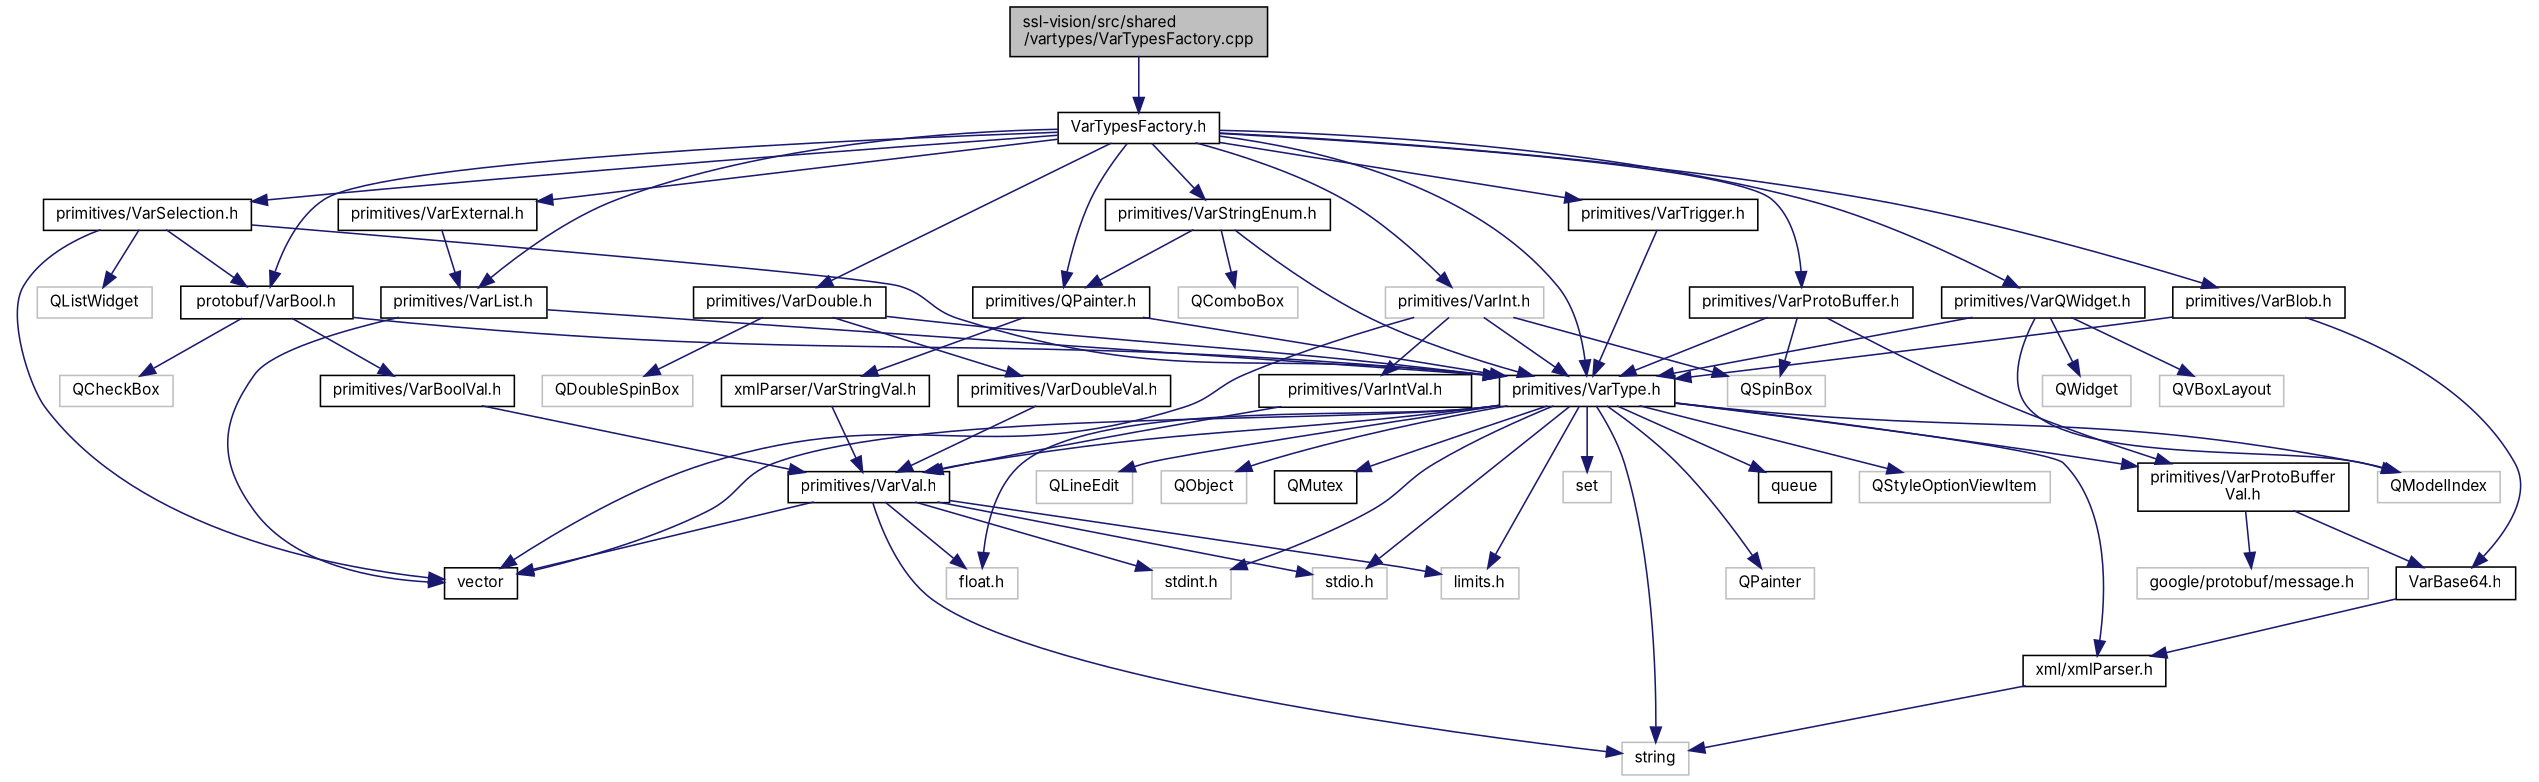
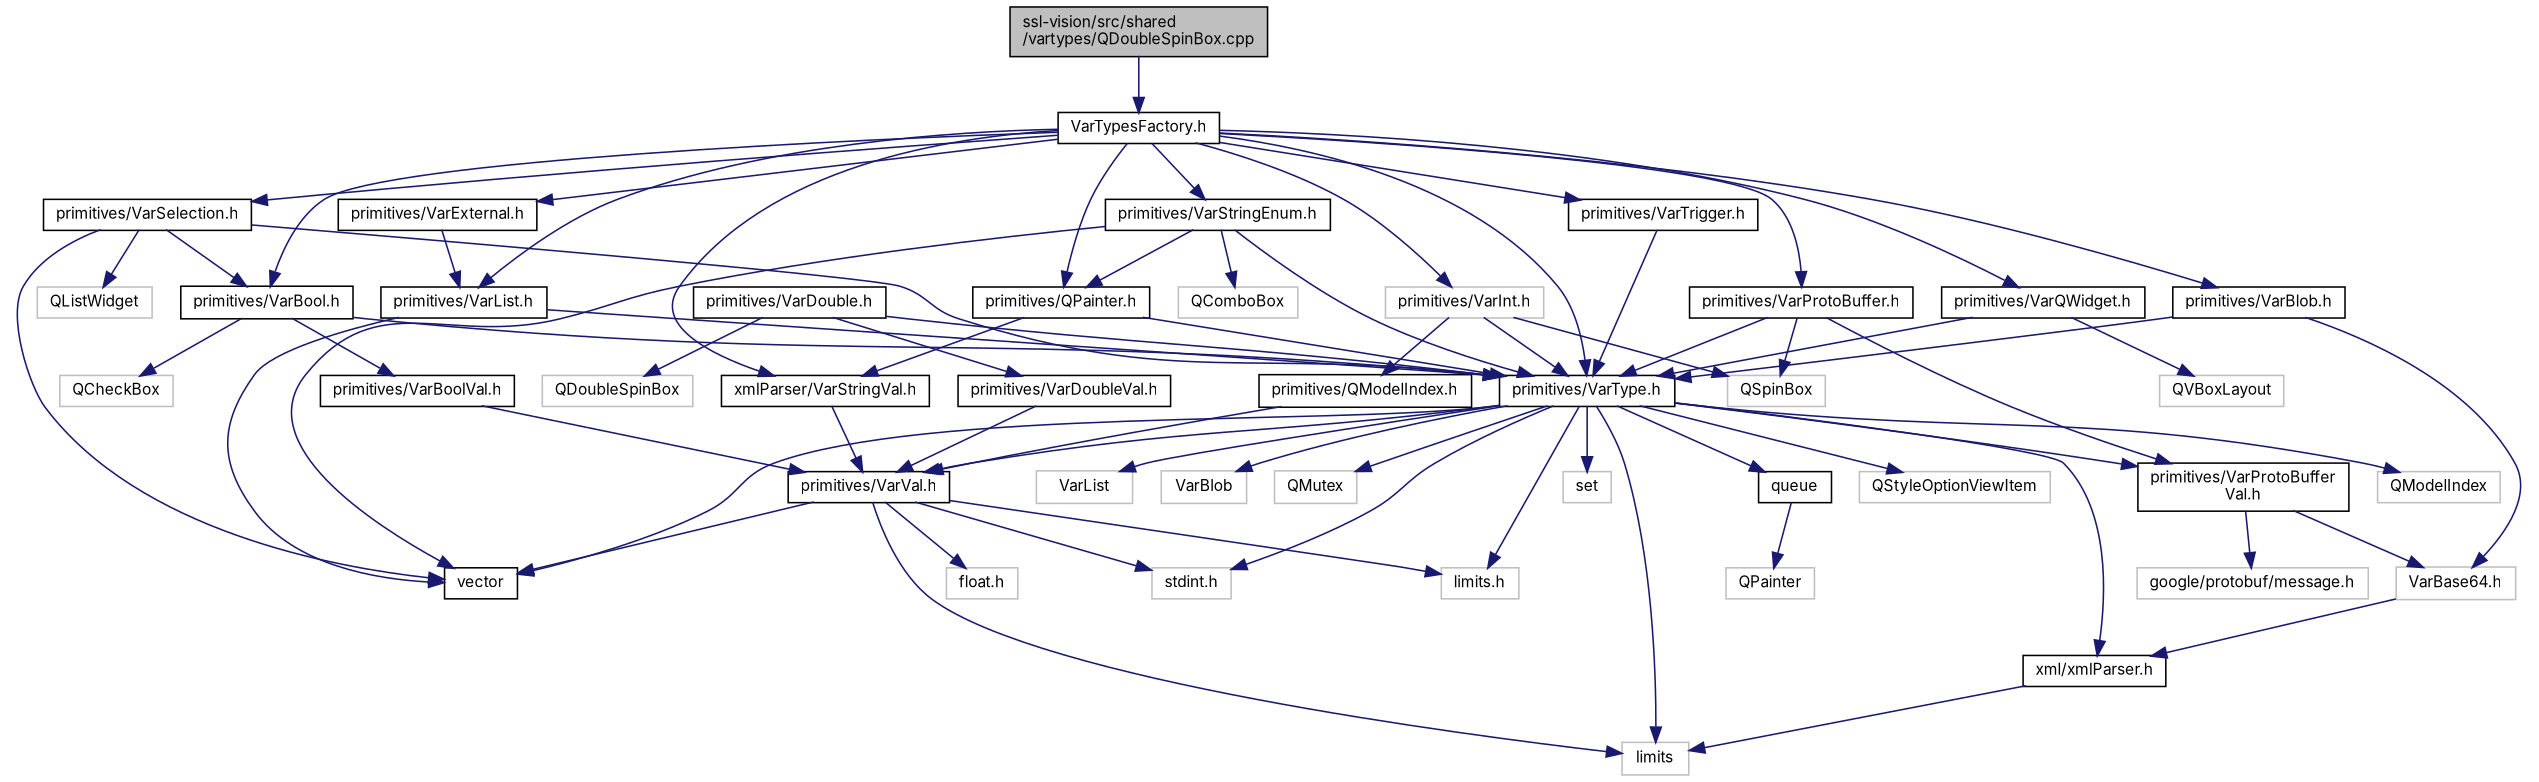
  digraph {
    fontname=Inter
    node [color=black fillcolor=white fontname=Inter fontsize=10 shape=record style=filled]
    edge [color=midnightblue fontname=Inter fontsize=10 labelfontname=Helvetica labelfontsize=10 style=solid]
-   n1 [fillcolor=grey75 fontcolor=black height=0.2 label="ssl-vision/src/shared\l/vartypes/VarTypesFactory.cpp" width=0.4]
+   n1 [fillcolor=grey75 fontcolor=black height=0.2 label="ssl-vision/src/shared\l/vartypes/QDoubleSpinBox.cpp" width=0.4]
    n2 [height=0.2 label="VarTypesFactory.h" width=0.4]
    n3 [height=0.2 label="primitives/VarType.h" width=0.4]
    n4 [height=0.2 label="primitives/QPainter.h" width=0.4]
    n5 [color=grey75 height=0.2 label="primitives/VarInt.h" width=0.4]
-   n6 [height=0.2 label="protobuf/VarBool.h" width=0.4]
+   n6 [height=0.2 label="primitives/VarBool.h" width=0.4]
    n7 [height=0.2 label="primitives/VarDouble.h" width=0.4]
    n8 [height=0.2 label="primitives/VarBlob.h" width=0.4]
    n9 [height=0.2 label="primitives/VarList.h" width=0.4]
    n10 [height=0.2 label="primitives/VarStringEnum.h" width=0.4]
    n11 [height=0.2 label="primitives/VarSelection.h" width=0.4]
    n12 [height=0.2 label="primitives/VarExternal.h" width=0.4]
    n13 [height=0.2 label="primitives/VarQWidget.h" width=0.4]
    n14 [height=0.2 label="primitives/VarTrigger.h" width=0.4]
    n15 [height=0.2 label="primitives/VarProtoBuffer.h" width=0.4]
    n16 [color=grey75 height=0.2 label="stdint.h" width=0.4]
-   n17 [color=grey75 height=0.2 label="stdio.h" width=0.4]
-   n18 [color=grey75 height=0.2 label=string width=0.4]
+   n18 [color=grey75 height=0.2 label=limits width=0.4]
    n19 [height=0.2 label=vector width=0.4]
    n20 [color=grey75 height=0.2 label="limits.h" width=0.4]
    n21 [color=grey75 height=0.2 label="float.h" width=0.4]
    n22 [color=grey75 height=0.2 label=set width=0.4]
    n23 [height=0.2 label=queue width=0.4]
    n24 [color=grey75 height=0.2 label=QPainter width=0.4]
    n25 [color=grey75 height=0.2 label=QStyleOptionViewItem width=0.4]
    n26 [color=grey75 height=0.2 label=QModelIndex width=0.4]
-   n27 [color=grey75 height=0.2 label=QLineEdit width=0.4]
+   n27 [color=grey75 height=0.2 label=VarList width=0.4]
    n28 [height=0.2 label="primitives/VarVal.h" width=0.4]
-   n29 [color=grey75 height=0.2 label=QObject width=0.4]
+   n29 [color=grey75 height=0.2 label=VarBlob width=0.4]
    n30 [height=0.2 label="xml/xmlParser.h" width=0.4]
-   n31 [height=0.2 label=QMutex width=0.4]
+   n31 [color=grey75 height=0.2 label=QMutex width=0.4]
    n32 [height=0.2 label="primitives/VarProtoBuffer\lVal.h" width=0.4]
    n33 [height=0.2 label="xmlParser/VarStringVal.h" width=0.4]
-   n34 [height=0.2 label="primitives/VarIntVal.h" width=0.4]
+   n34 [height=0.2 label="primitives/QModelIndex.h" width=0.4]
    n35 [color=grey75 height=0.2 label=QSpinBox width=0.4]
    n36 [height=0.2 label="primitives/VarBoolVal.h" width=0.4]
    n37 [color=grey75 height=0.2 label=QCheckBox width=0.4]
    n38 [height=0.2 label="primitives/VarDoubleVal.h" width=0.4]
    n39 [color=grey75 height=0.2 label=QDoubleSpinBox width=0.4]
-   n40 [height=0.2 label="VarBase64.h" width=0.4]
+   n40 [color=grey75 height=0.2 label="VarBase64.h" width=0.4]
    n41 [color=grey75 height=0.2 label=QComboBox width=0.4]
    n42 [color=grey75 height=0.2 label=QListWidget width=0.4]
-   n43 [color=grey75 height=0.2 label=QWidget width=0.4]
    n44 [color=grey75 height=0.2 label=QVBoxLayout width=0.4]
    n45 [color=grey75 height=0.2 label="google/protobuf/message.h" width=0.4]
    n1 -> n2
    n2 -> n3
    n2 -> n4
    n2 -> n5
    n2 -> n6
-   n2 -> n7
+   n2 -> n33
    n2 -> n8
    n2 -> n9
    n2 -> n10
    n2 -> n11
    n2 -> n12
    n2 -> n13
    n2 -> n14
    n2 -> n15
    n3 -> n16
-   n3 -> n17
    n3 -> n18
    n3 -> n19
    n3 -> n20
-   n3 -> n21
    n3 -> n22
    n3 -> n23
-   n3 -> n24
+   n23 -> n24
    n3 -> n25
    n3 -> n26
    n3 -> n27
    n3 -> n28
    n3 -> n29
    n3 -> n30
    n3 -> n31
    n3 -> n32
    n4 -> n3
    n4 -> n33
    n5 -> n3
    n5 -> n34
    n5 -> n35
    n6 -> n3
    n6 -> n36
    n6 -> n37
    n7 -> n3
    n7 -> n38
    n7 -> n39
    n8 -> n3
    n8 -> n40
    n9 -> n3
    n9 -> n19
    n10 -> n3
    n10 -> n4
-   n5 -> n19
+   n10 -> n19
    n10 -> n41
    n11 -> n3
    n11 -> n6
    n11 -> n19
    n11 -> n42
    n12 -> n9
    n13 -> n3
-   n13 -> n26
-   n13 -> n43
    n13 -> n44
    n14 -> n3
    n15 -> n3
    n15 -> n32
    n15 -> n35
    n28 -> n16
-   n28 -> n17
    n28 -> n18
    n28 -> n19
    n28 -> n20
    n28 -> n21
    n30 -> n18
    n32 -> n40
    n32 -> n45
    n33 -> n28
    n34 -> n28
    n36 -> n28
    n38 -> n28
    n40 -> n30
  }
